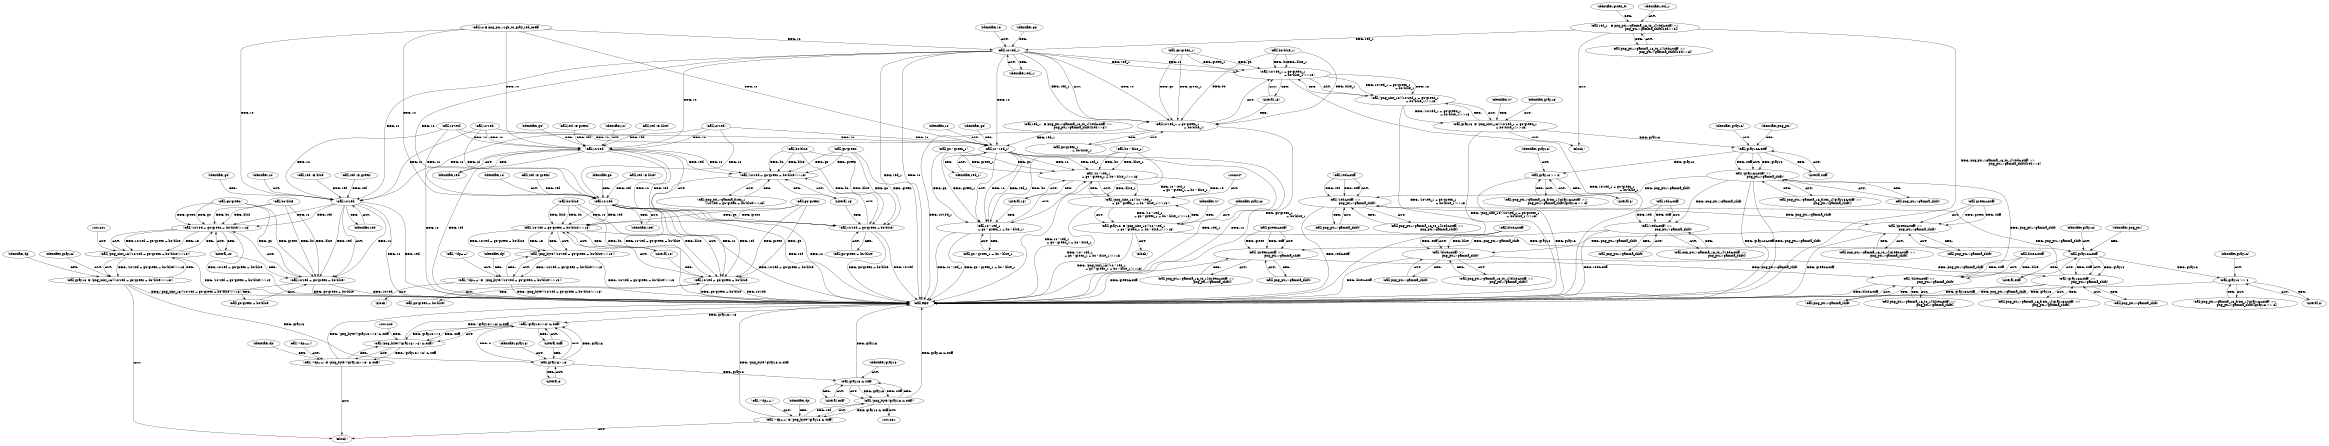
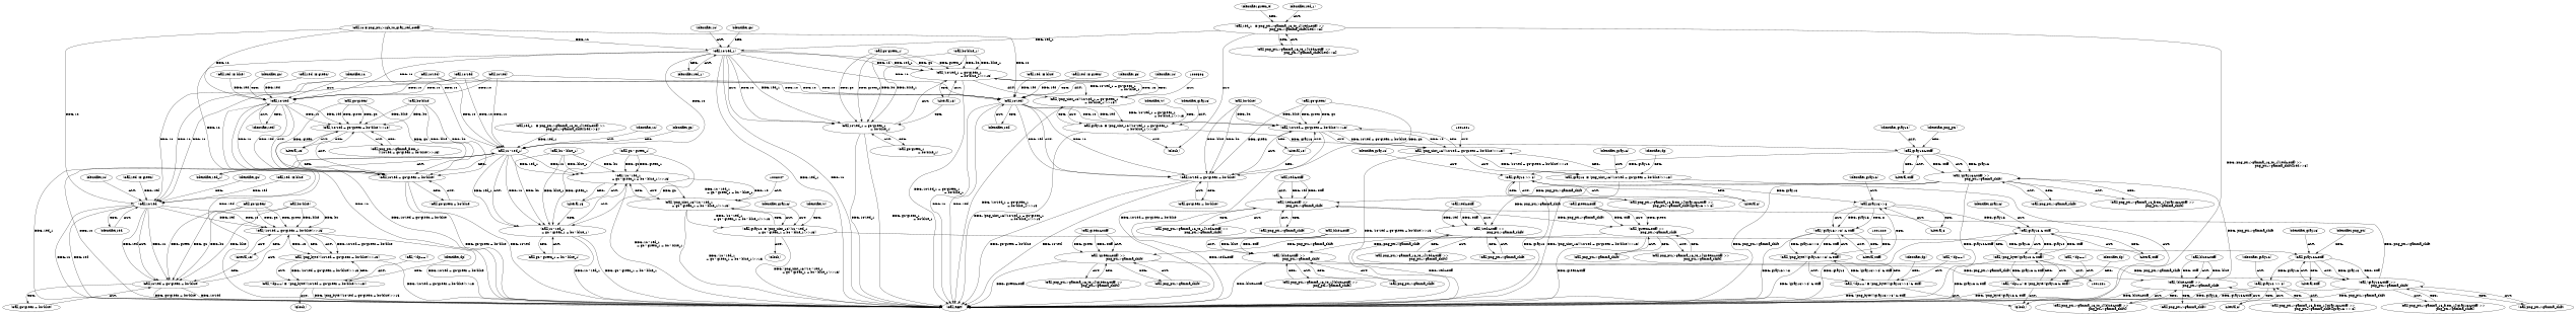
  digraph {
    n1 [label="(Call,red_1   = png_ptr->gamma_16_to_1[(red&0xff) >>\n                                  png_ptr->gamma_shift][red>>8])"]
    n2 [label="(Call,rc*red_1)"]
    n3 [label="(Block,)"]
    n4 [label="(Call,png_ptr->gamma_16_to_1[(red&0xff) >>\n                                  png_ptr->gamma_shift][red>>8])"]
    n5 [label="(Call,RET)"]
    n6 [label="(Call,(rc*red_1 + gc*green_1\n                                  + bc*blue_1)>>15)"]
    n7 [label="(Call,rc*red_1 + gc*green_1\n                                  + bc*blue_1)"]
    n8 [label="(Call,rc*red)"]
    n9 [label="(Call,rc*red)"]
    n10 [label="(Call,rc * red_1)"]
    n11 [label="(Call,rc*red)"]
    n12 [label="(Identifier,red_1)"]
    n13 [label="(Call,(png_uint_16)((rc*red_1 + gc*green_1\n                                  + bc*blue_1)>>15))"]
    n14 [label="(Literal,15)"]
    n15 [label="(Call,gc*green_1\n                                  + bc*blue_1)"]
    n16 [label="(Call,(rc*red + gc*green + bc*blue)>>15)"]
    n17 [label="(Call,rc*red + gc*green + bc*blue)"]
    n18 [label="(Identifier,red)"]
    n19 [label="(Call,(rc*red + gc*green + bc*blue)>>15)"]
    n20 [label="(Call,rc*red + gc*green + bc*blue)"]
    n21 [label="(Identifier,red)"]
    n22 [label="(Call,(rc * red_1\n                         + gc * green_1 + bc * blue_1)>>15)"]
    n23 [label="(Call,rc * red_1\n                         + gc * green_1 + bc * blue_1)"]
    n24 [label="(Identifier,red_1)"]
    n25 [label="(Call,(rc*red + gc*green + bc*blue)>>15)"]
    n26 [label="(Call,rc*red + gc*green + bc*blue)"]
    n27 [label="(Identifier,red)"]
    n28 [label="(Call,gray16  = (png_uint_16)((rc*red_1 + gc*green_1\n                                  + bc*blue_1)>>15))"]
    n29 [label="(Call,gray16&0xff)"]
    n30 [label="(Call,(gray16&0xff) >>\n                         png_ptr->gamma_shift)"]
    n31 [label="(Call,gray16 >> 8)"]
    n32 [label="(Literal,0xff)"]
    n33 [label="(Call,(red&0xff) >>\n                                  png_ptr->gamma_shift)"]
    n34 [label="(Call,(red&0xff) >>\n                         png_ptr->gamma_shift)"]
    n35 [label="(Call,png_ptr->gamma_16_from_1[(gray16&0xff) >>\n                         png_ptr->gamma_shift])"]
    n36 [label="(Call,png_ptr->gamma_shift)"]
    n37 [label="(Call,png_ptr->gamma_16_from_1[(gray16&0xff) >>\n                         png_ptr->gamma_shift][gray16 >> 8])"]
    n38 [label="(Literal,8)"]
    n39 [label="(Call,(green&0xff) >>\n                                  png_ptr->gamma_shift)"]
    n40 [label="(Call,png_ptr->gamma_shift)"]
    n41 [label="(Call,png_ptr->gamma_16_to_1[(red&0xff) >>\n                                  png_ptr->gamma_shift])"]
    n42 [label="(Call,(green&0xff) >>\n                         png_ptr->gamma_shift)"]
    n43 [label="(Call,png_ptr->gamma_16_to_1[(red&0xff) >>\n                         png_ptr->gamma_shift])"]
    n44 [label="(Call,png_ptr->gamma_shift)"]
    n45 [label="(Call,(blue&0xff) >>\n                                  png_ptr->gamma_shift)"]
    n46 [label="(Call,png_ptr->gamma_16_to_1[(green&0xff) >>\n                                  png_ptr->gamma_shift])"]
    n47 [label="(Call,png_ptr->gamma_shift)"]
    n48 [label="(Call,png_ptr->gamma_shift)"]
    n49 [label="(Call,png_ptr->gamma_16_to_1[(blue&0xff) >>\n                                  png_ptr->gamma_shift])"]
    n50 [label="(Call,(blue&0xff) >>\n                         png_ptr->gamma_shift)"]
    n51 [label="(Call,png_ptr->gamma_shift)"]
    n52 [label="(Call,png_ptr->gamma_16_to_1[(green&0xff) >>\n                         png_ptr->gamma_shift])"]
    n53 [label="(Call,(gray16&0xff) >>\n                         png_ptr->gamma_shift)"]
    n54 [label="(Call,png_ptr->gamma_shift)"]
    n55 [label="(Call,png_ptr->gamma_16_to_1[(blue&0xff) >>\n                         png_ptr->gamma_shift])"]
    n56 [label="(Call,png_ptr->gamma_shift)"]
    n57 [label="(Call,png_ptr->gamma_16_from_1[(gray16&0xff) >>\n                         png_ptr->gamma_shift])"]
    n58 [label="(Literal,15)"]
    n59 [label="(Call,png_ptr->gamma_from_1\n                             [(rc*red + gc*green + bc*blue)>>15])"]
    n60 [label="(Call,gc*green + bc*blue)"]
    n61 [label="(Call,(png_byte)((rc*red + gc*green + bc*blue)>>15))"]
    n62 [label="(Literal,15)"]
    n63 [label="(Call,gc*green + bc*blue)"]
    n64 [label="(Call,*(dp++) =  (png_byte)((rc*red + gc*green + bc*blue)>>15))"]
    n65 [label="(Block,)"]
    n66 [label="(Call,(png_uint_16)((rc * red_1\n                         + gc * green_1 + bc * blue_1)>>15))"]
    n67 [label="(Literal,15)"]
    n68 [label="(Call,gc * green_1 + bc * blue_1)"]
    n69 [label="(Call,gray16  = (png_uint_16)((rc * red_1\n                         + gc * green_1 + bc * blue_1)>>15))"]
    n70 [label="(Call,gray16&0xff)"]
    n71 [label="(Block,)"]
    n72 [label="(Call,gray16 >> 8)"]
    n73 [label="(Literal,0xff)"]
    n74 [label="(Call,png_ptr->gamma_16_from_1[(gray16&0xff) >>\n                         png_ptr->gamma_shift][gray16 >> 8])"]
    n75 [label="(Literal,8)"]
    n76 [label="(Call,(png_uint_16)((rc*red + gc*green + bc*blue)>>15))"]
    n77 [label="(Literal,15)"]
    n78 [label="(Call,gc*green + bc*blue)"]
    n79 [label="(Call,gray16  = (png_uint_16)((rc*red + gc*green + bc*blue)>>15))"]
    n80 [label="(Call,gray16>>8)"]
    n81 [label="(Block,)"]
    n82 [label="(Call,(gray16>>8) & 0xff)"]
    n83 [label="(Call,gray16 & 0xff)"]
    n84 [label="(Literal,8)"]
    n85 [label="(Call,(png_byte)((gray16>>8) & 0xff))"]
    n86 [label="(Literal,0xff)"]
    n87 [label="(Call,(png_byte)(gray16 & 0xff))"]
    n88 [label="(Literal,0xff)"]
    n89 [label="(Call,*(dp++) = (png_byte)((gray16>>8) & 0xff))"]
    n90 [label="(Call,*(dp++) = (png_byte)(gray16 & 0xff))"]
    1001231
    n92 [label="(Call,red_1   = png_ptr->gamma_16_to_1[(red&0xff) >>\n                         png_ptr->gamma_shift][red>>8])"]
    n93 [label="(Call,red != blue)"]
    n94 [label="(Call,gc*green)"]
    n95 [label="(Identifier,green_9)"]
    n96 [label="(Identifier,png_ptr)"]
    n97 [label="(Call,*(dp++))"]
    n98 [label="(Call,gc*green)"]
    n99 [label="(Call,bc*blue)"]
    n100 [label="(Identifier,gc)"]
    n101 [label="(Identifier,gc)"]
    n102 [label="(Call,rc*red)"]
    n103 [label="(Identifier,rc)"]
    n104 [label="(Call,bc * blue_1)"]
    n105 [label="(Call,gc*green)"]
    n106 [label="(Call,rc*red)"]
    n107 [label="(Call,gc*green_1)"]
    n108 [label="(Call,red&0xff)"]
    n109 [label="(Call,red != blue)"]
    n110 [label="(Identifier,dp)"]
    n111 [label="(Identifier,gray16)"]
    n112 [label="(Identifier,rc)"]
    n113 [label="(Call,bc*blue)"]
    n114 [label="(Identifier,rc)"]
    n115 [label="(Call,*(dp++))"]
    n116 [label="(Identifier,w)"]
    n117 [label="(Call,bc*blue)"]
    n118 [label="(Call,red != green)"]
    n119 [label="(Call,red != blue)"]
    n120 [label="(Identifier,w)"]
    n121 [label="(Call,green&0xff)"]
    n122 [label="(Call,red&0xff)"]
    n123 [label="(Call,red != green)"]
    n124 [label="(Identifier,gc)"]
    n125 [label="(Identifier,gray16)"]
    n126 [label="(Identifier,gray16)"]
    n127 [label="(Identifier,gc)"]
    n128 [label="(Identifier,gray16)"]
    n129 [label="(Identifier,gray16)"]
    n130 [label="(Identifier,gc)"]
    n131 [label="(Call,rc = png_ptr->rgb_to_gray_red_coeff)"]
    n132 [label="(Identifier,dp)"]
    n133 [label="(Identifier,png_ptr)"]
    n134 [label="(Identifier,dp)"]
    n135 [label="(Identifier,gray16)"]
    n136 [label="(Identifier,rc)"]
    n137 [label="(Call,bc*blue_1)"]
    n138 [label="(Call,gc * green_1)"]
    n139 [label="(Call,red != green)"]
    n140 [label="(Call,*(dp++))"]
    n141 [label="(Call,blue&0xff)"]
    n142 [label="(Call,rc*red)"]
    n143 [label="(Identifier,dp)"]
    n144 [label="(Identifier,gray16)"]
    n145 [label="(Identifier,gray16)"]
    n146 [label="(Call,green&0xff)"]
    n147 [label="(Call,blue&0xff)"]
    n148 [label="(Identifier,rc)"]
    n149 [label="(Identifier,red_1)"]
    n150 [label="(Identifier,gray16)"]
+   1000506
    n152 [label=1008047]
    1001201
    1001220
    n1 -> n2 [label="DDG: red_1"]
    n1 -> n3 [label="AST: "]
    n1 -> n4 [label="CFG: "]
    n1 -> n5 [label="DDG: png_ptr->gamma_16_to_1[(red&0xff) >>\n                                  png_ptr->gamma_shift][red>>8]"]
    n2 -> n5 [label="DDG: red_1"]
    n2 -> n5 [label="DDG: rc"]
    n2 -> n6 [label="DDG: rc"]
    n2 -> n6 [label="DDG: red_1"]
    n2 -> n7 [label="AST: "]
    n2 -> n7 [label="DDG: rc"]
    n2 -> n7 [label="DDG: red_1"]
    n2 -> n8 [label="DDG: rc"]
    n2 -> n9 [label="DDG: rc"]
    n2 -> n10 [label="DDG: rc"]
    n2 -> n11 [label="DDG: rc"]
    n2 -> n12 [label="CFG: "]
    n4 -> n1 [label="AST: "]
    n6 -> n5 [label="DDG: rc*red_1 + gc*green_1\n                                  + bc*blue_1"]
    n6 -> n13 [label="AST: "]
    n6 -> n13 [label="DDG: rc*red_1 + gc*green_1\n                                  + bc*blue_1"]
    n6 -> n13 [label="DDG: 15"]
    n6 -> n14 [label="CFG: "]
    n7 -> n5 [label="DDG: rc*red_1"]
    n7 -> n5 [label="DDG: gc*green_1\n                                  + bc*blue_1"]
    n7 -> n6 [label="AST: "]
    n7 -> n15 [label="CFG: "]
    n8 -> n5 [label="DDG: red"]
    n8 -> n5 [label="DDG: rc"]
    n8 -> n16 [label="DDG: rc"]
    n8 -> n16 [label="DDG: red"]
    n8 -> n17 [label="AST: "]
    n8 -> n17 [label="DDG: rc"]
    n8 -> n17 [label="DDG: red"]
    n8 -> n18 [label="CFG: "]
    n9 -> n5 [label="DDG: red"]
    n9 -> n5 [label="DDG: rc"]
    n9 -> n19 [label="DDG: rc"]
    n9 -> n19 [label="DDG: red"]
    n9 -> n20 [label="AST: "]
    n9 -> n20 [label="DDG: rc"]
    n9 -> n20 [label="DDG: red"]
    n9 -> n21 [label="CFG: "]
    n10 -> n5 [label="DDG: rc"]
    n10 -> n5 [label="DDG: red_1"]
    n10 -> n22 [label="DDG: rc"]
    n10 -> n22 [label="DDG: red_1"]
    n10 -> n23 [label="AST: "]
    n10 -> n23 [label="DDG: rc"]
    n10 -> n23 [label="DDG: red_1"]
    n10 -> n24 [label="CFG: "]
    n11 -> n5 [label="DDG: rc"]
    n11 -> n5 [label="DDG: red"]
    n11 -> n25 [label="DDG: rc"]
    n11 -> n25 [label="DDG: red"]
    n11 -> n26 [label="AST: "]
    n11 -> n26 [label="DDG: rc"]
    n11 -> n26 [label="DDG: red"]
    n11 -> n27 [label="CFG: "]
    n12 -> n2 [label="AST: "]
    n13 -> n5 [label="DDG: (rc*red_1 + gc*green_1\n                                  + bc*blue_1)>>15"]
    n13 -> n6 [label="CFG: "]
    n13 -> n28 [label="AST: "]
    n13 -> n28 [label="DDG: (rc*red_1 + gc*green_1\n                                  + bc*blue_1)>>15"]
    n14 -> n6 [label="AST: "]
    n14 -> n7 [label="CFG: "]
    n15 -> n7 [label="AST: "]
    n16 -> n5 [label="DDG: rc*red + gc*green + bc*blue"]
    n16 -> n58 [label="CFG: "]
    n16 -> n59 [label="AST: "]
    n17 -> n5 [label="DDG: gc*green + bc*blue"]
    n17 -> n5 [label="DDG: rc*red"]
    n17 -> n16 [label="AST: "]
    n17 -> n60 [label="CFG: "]
    n18 -> n8 [label="AST: "]
    n19 -> n5 [label="DDG: rc*red + gc*green + bc*blue"]
    n19 -> n61 [label="AST: "]
    n19 -> n61 [label="DDG: rc*red + gc*green + bc*blue"]
    n19 -> n61 [label="DDG: 15"]
    n19 -> n62 [label="CFG: "]
    n20 -> n5 [label="DDG: gc*green + bc*blue"]
    n20 -> n5 [label="DDG: rc*red"]
    n20 -> n19 [label="AST: "]
    n20 -> n63 [label="CFG: "]
    n21 -> n9 [label="AST: "]
    n22 -> n5 [label="DDG: rc * red_1\n                         + gc * green_1 + bc * blue_1"]
    n22 -> n66 [label="AST: "]
    n22 -> n66 [label="DDG: rc * red_1\n                         + gc * green_1 + bc * blue_1"]
    n22 -> n66 [label="DDG: 15"]
    n22 -> n67 [label="CFG: "]
    n23 -> n5 [label="DDG: rc * red_1"]
    n23 -> n5 [label="DDG: gc * green_1 + bc * blue_1"]
    n23 -> n22 [label="AST: "]
    n23 -> n68 [label="CFG: "]
    n24 -> n10 [label="AST: "]
    n25 -> n5 [label="DDG: rc*red + gc*green + bc*blue"]
    n25 -> n76 [label="AST: "]
    n25 -> n76 [label="DDG: rc*red + gc*green + bc*blue"]
    n25 -> n76 [label="DDG: 15"]
    n25 -> n77 [label="CFG: "]
    n26 -> n5 [label="DDG: rc*red"]
    n26 -> n5 [label="DDG: gc*green + bc*blue"]
    n26 -> n25 [label="AST: "]
    n26 -> n78 [label="CFG: "]
    n27 -> n11 [label="AST: "]
    n28 -> n3 [label="AST: "]
    n28 -> n5 [label="DDG: (png_uint_16)((rc*red_1 + gc*green_1\n                                  + bc*blue_1)>>15)"]
    n28 -> n13 [label="CFG: "]
    n28 -> n29 [label="DDG: gray16"]
    n29 -> n30 [label="AST: "]
    n29 -> n30 [label="DDG: gray16"]
    n29 -> n30 [label="DDG: 0xff"]
    n29 -> n31 [label="DDG: gray16"]
    n29 -> n32 [label="CFG: "]
    n30 -> n5 [label="DDG: gray16&0xff"]
    n30 -> n5 [label="DDG: png_ptr->gamma_shift"]
    n30 -> n33 [label="DDG: png_ptr->gamma_shift"]
    n30 -> n34 [label="DDG: png_ptr->gamma_shift"]
    n30 -> n35 [label="AST: "]
    n30 -> n36 [label="CFG: "]
    n31 -> n5 [label="DDG: gray16"]
    n31 -> n37 [label="AST: "]
    n31 -> n38 [label="CFG: "]
    n32 -> n29 [label="AST: "]
    n33 -> n5 [label="DDG: red&0xff"]
    n33 -> n39 [label="DDG: png_ptr->gamma_shift"]
    n33 -> n40 [label="CFG: "]
    n33 -> n41 [label="AST: "]
    n34 -> n5 [label="DDG: red&0xff"]
    n34 -> n42 [label="DDG: png_ptr->gamma_shift"]
    n34 -> n43 [label="AST: "]
    n34 -> n44 [label="CFG: "]
    n35 -> n30 [label="CFG: "]
    n36 -> n30 [label="AST: "]
    n37 -> n31 [label="CFG: "]
    n38 -> n31 [label="AST: "]
    n39 -> n5 [label="DDG: green&0xff"]
    n39 -> n45 [label="DDG: png_ptr->gamma_shift"]
    n39 -> n46 [label="AST: "]
    n39 -> n47 [label="CFG: "]
    n40 -> n33 [label="AST: "]
    n41 -> n33 [label="CFG: "]
    n42 -> n5 [label="DDG: green&0xff"]
    n42 -> n50 [label="DDG: png_ptr->gamma_shift"]
    n42 -> n51 [label="CFG: "]
    n42 -> n52 [label="AST: "]
    n43 -> n34 [label="CFG: "]
    n44 -> n34 [label="AST: "]
    n45 -> n5 [label="DDG: blue&0xff"]
    n45 -> n30 [label="DDG: png_ptr->gamma_shift"]
    n45 -> n48 [label="CFG: "]
    n45 -> n49 [label="AST: "]
    n46 -> n39 [label="CFG: "]
    n47 -> n39 [label="AST: "]
    n48 -> n45 [label="AST: "]
    n49 -> n45 [label="CFG: "]
    n50 -> n5 [label="DDG: blue&0xff"]
    n50 -> n53 [label="DDG: png_ptr->gamma_shift"]
    n50 -> n54 [label="CFG: "]
    n50 -> n55 [label="AST: "]
    n51 -> n42 [label="AST: "]
    n52 -> n42 [label="CFG: "]
    n53 -> n5 [label="DDG: png_ptr->gamma_shift"]
    n53 -> n5 [label="DDG: gray16&0xff"]
    n53 -> n34 [label="DDG: png_ptr->gamma_shift"]
    n53 -> n56 [label="CFG: "]
    n53 -> n57 [label="AST: "]
    n54 -> n50 [label="AST: "]
    n55 -> n50 [label="CFG: "]
    n56 -> n53 [label="AST: "]
    n57 -> n53 [label="CFG: "]
    n58 -> n16 [label="AST: "]
    n58 -> n17 [label="CFG: "]
    n59 -> n16 [label="CFG: "]
    n60 -> n17 [label="AST: "]
    n61 -> n5 [label="DDG: (rc*red + gc*green + bc*blue)>>15"]
    n61 -> n19 [label="CFG: "]
    n61 -> n64 [label="AST: "]
    n61 -> n64 [label="DDG: (rc*red + gc*green + bc*blue)>>15"]
    n62 -> n19 [label="AST: "]
    n62 -> n20 [label="CFG: "]
    n63 -> n20 [label="AST: "]
    n64 -> n5 [label="DDG: (png_byte)((rc*red + gc*green + bc*blue)>>15)"]
    n64 -> n61 [label="CFG: "]
    n64 -> n65 [label="AST: "]
    n66 -> n5 [label="DDG: (rc * red_1\n                         + gc * green_1 + bc * blue_1)>>15"]
    n66 -> n22 [label="CFG: "]
    n66 -> n69 [label="AST: "]
    n66 -> n69 [label="DDG: (rc * red_1\n                         + gc * green_1 + bc * blue_1)>>15"]
    n67 -> n22 [label="AST: "]
    n67 -> n23 [label="CFG: "]
    n68 -> n23 [label="AST: "]
    n69 -> n5 [label="DDG: (png_uint_16)((rc * red_1\n                         + gc * green_1 + bc * blue_1)>>15)"]
    n69 -> n66 [label="CFG: "]
    n69 -> n70 [label="DDG: gray16"]
    n69 -> n71 [label="AST: "]
    n70 -> n53 [label="AST: "]
    n70 -> n53 [label="DDG: gray16"]
    n70 -> n53 [label="DDG: 0xff"]
    n70 -> n72 [label="DDG: gray16"]
    n70 -> n73 [label="CFG: "]
    n72 -> n5 [label="DDG: gray16"]
    n72 -> n74 [label="AST: "]
    n72 -> n75 [label="CFG: "]
    n73 -> n70 [label="AST: "]
    n74 -> n72 [label="CFG: "]
    n75 -> n72 [label="AST: "]
    n76 -> n5 [label="DDG: (rc*red + gc*green + bc*blue)>>15"]
    n76 -> n25 [label="CFG: "]
    n76 -> n79 [label="AST: "]
    n76 -> n79 [label="DDG: (rc*red + gc*green + bc*blue)>>15"]
    n77 -> n25 [label="AST: "]
    n77 -> n26 [label="CFG: "]
    n78 -> n26 [label="AST: "]
    n79 -> n5 [label="DDG: (png_uint_16)((rc*red + gc*green + bc*blue)>>15)"]
    n79 -> n76 [label="CFG: "]
    n79 -> n80 [label="DDG: gray16"]
    n79 -> n81 [label="AST: "]
    n80 -> n82 [label="AST: "]
    n80 -> n82 [label="DDG: gray16"]
    n80 -> n82 [label="DDG: 8"]
    n80 -> n83 [label="DDG: gray16"]
    n80 -> n84 [label="CFG: "]
-   n5 -> n82 [label="DDG: gray16>>8"]
+   n82 -> n5 [label="DDG: gray16>>8"]
    n82 -> n85 [label="AST: "]
    n82 -> n85 [label="DDG: gray16>>8"]
    n82 -> n85 [label="DDG: 0xff"]
    n82 -> n86 [label="CFG: "]
    n83 -> n5 [label="DDG: gray16"]
    n83 -> n87 [label="AST: "]
    n83 -> n87 [label="DDG: gray16"]
    n83 -> n87 [label="DDG: 0xff"]
    n83 -> n88 [label="CFG: "]
    n84 -> n80 [label="AST: "]
    n85 -> n5 [label="DDG: (gray16>>8) & 0xff"]
    n85 -> n89 [label="AST: "]
    n85 -> n89 [label="DDG: (gray16>>8) & 0xff"]
    n86 -> n80 [label="CFG: "]
    n86 -> n82 [label="AST: "]
    n87 -> n5 [label="DDG: gray16 & 0xff"]
    n87 -> n83 [label="CFG: "]
    n87 -> n90 [label="AST: "]
    n87 -> n90 [label="DDG: gray16 & 0xff"]
    n87 -> 1001231 [label="AST: "]
    n88 -> n83 [label="AST: "]
    n89 -> n5 [label="DDG: (png_byte)((gray16>>8) & 0xff)"]
    n89 -> n81 [label="AST: "]
    n89 -> n85 [label="CFG: "]
    n90 -> n5 [label="DDG: (png_byte)(gray16 & 0xff)"]
    n90 -> n81 [label="AST: "]
-   n90 -> n87 [label="DDG: red"]
+   n90 -> n87 [label="CFG: "]
    n92 -> n10 [label="DDG: red_1"]
    n93 -> n11 [label="DDG: red"]
    n94 -> n19 [label="DDG: gc"]
    n94 -> n19 [label="DDG: green"]
    n94 -> n20 [label="DDG: gc"]
    n94 -> n20 [label="DDG: green"]
    n95 -> n1 [label="CFG: "]
    n96 -> n70 [label="CFG: "]
    n97 -> n64 [label="AST: "]
    n98 -> n25 [label="DDG: gc"]
    n98 -> n25 [label="DDG: green"]
    n98 -> n26 [label="DDG: gc"]
    n98 -> n26 [label="DDG: green"]
    n99 -> n25 [label="DDG: bc"]
    n99 -> n25 [label="DDG: blue"]
    n99 -> n26 [label="DDG: bc"]
    n99 -> n26 [label="DDG: blue"]
    n100 -> n2 [label="CFG: "]
    n101 -> n9 [label="CFG: "]
    n102 -> n8 [label="DDG: rc"]
    n102 -> n9 [label="DDG: rc"]
    n102 -> n10 [label="DDG: rc"]
    n102 -> n11 [label="DDG: rc"]
    n103 -> n2 [label="AST: "]
    n104 -> n22 [label="DDG: bc"]
    n104 -> n22 [label="DDG: blue_1"]
    n104 -> n23 [label="DDG: bc"]
    n104 -> n23 [label="DDG: blue_1"]
    n105 -> n16 [label="DDG: gc"]
    n105 -> n16 [label="DDG: green"]
    n105 -> n17 [label="DDG: gc"]
    n105 -> n17 [label="DDG: green"]
    n106 -> n8 [label="DDG: rc"]
    n106 -> n9 [label="DDG: rc"]
    n106 -> n10 [label="DDG: rc"]
    n106 -> n11 [label="DDG: rc"]
    n107 -> n6 [label="DDG: gc"]
    n107 -> n6 [label="DDG: green_1"]
    n107 -> n7 [label="DDG: gc"]
    n107 -> n7 [label="DDG: green_1"]
    n108 -> n33 [label="AST: "]
    n108 -> n33 [label="DDG: red"]
    n108 -> n33 [label="DDG: 0xff"]
    n109 -> n9 [label="DDG: red"]
    n110 -> n64 [label="CFG: "]
    n111 -> n72 [label="AST: "]
    n112 -> n10 [label="AST: "]
    n113 -> n19 [label="DDG: bc"]
    n113 -> n19 [label="DDG: blue"]
    n113 -> n20 [label="DDG: bc"]
    n113 -> n20 [label="DDG: blue"]
    n114 -> n9 [label="AST: "]
    n115 -> n90 [label="AST: "]
    n116 -> n28 [label="CFG: "]
    n117 -> n16 [label="DDG: bc"]
    n117 -> n16 [label="DDG: blue"]
    n117 -> n17 [label="DDG: bc"]
    n117 -> n17 [label="DDG: blue"]
    n118 -> n9 [label="DDG: red"]
    n119 -> n8 [label="DDG: red"]
    n120 -> n69 [label="CFG: "]
    n121 -> n39 [label="AST: "]
    n121 -> n39 [label="DDG: green"]
    n121 -> n39 [label="DDG: 0xff"]
    n122 -> n34 [label="AST: "]
    n122 -> n34 [label="DDG: red"]
    n122 -> n34 [label="DDG: 0xff"]
    n123 -> n11 [label="DDG: red"]
    n124 -> n11 [label="CFG: "]
    n125 -> n29 [label="AST: "]
    n126 -> n31 [label="AST: "]
    n127 -> n10 [label="CFG: "]
    n128 -> n83 [label="AST: "]
    n129 -> n69 [label="AST: "]
    n130 -> n8 [label="CFG: "]
    n131 -> n2 [label="DDG: rc"]
    n131 -> n8 [label="DDG: rc"]
    n131 -> n9 [label="DDG: rc"]
    n131 -> n10 [label="DDG: rc"]
    n131 -> n11 [label="DDG: rc"]
    n132 -> n89 [label="CFG: "]
    n133 -> n29 [label="CFG: "]
    n134 -> n90 [label="CFG: "]
    n135 -> n79 [label="AST: "]
    n136 -> n11 [label="AST: "]
    n137 -> n6 [label="DDG: bc"]
    n137 -> n6 [label="DDG: blue_1"]
    n137 -> n7 [label="DDG: bc"]
    n137 -> n7 [label="DDG: blue_1"]
    n138 -> n22 [label="DDG: gc"]
    n138 -> n22 [label="DDG: green_1"]
    n138 -> n23 [label="DDG: gc"]
    n138 -> n23 [label="DDG: green_1"]
    n139 -> n8 [label="DDG: red"]
    n140 -> n89 [label="AST: "]
    n141 -> n50 [label="AST: "]
    n141 -> n50 [label="DDG: blue"]
    n141 -> n50 [label="DDG: 0xff"]
    n142 -> n8 [label="DDG: rc"]
    n142 -> n9 [label="DDG: rc"]
    n142 -> n10 [label="DDG: rc"]
    n142 -> n11 [label="DDG: rc"]
    n143 -> n79 [label="CFG: "]
    n144 -> n80 [label="AST: "]
    n145 -> n28 [label="AST: "]
    n146 -> n42 [label="AST: "]
    n146 -> n42 [label="DDG: green"]
    n146 -> n42 [label="DDG: 0xff"]
    n147 -> n45 [label="AST: "]
    n147 -> n45 [label="DDG: blue"]
    n147 -> n45 [label="DDG: 0xff"]
    n148 -> n8 [label="AST: "]
    n149 -> n1 [label="AST: "]
    n150 -> n70 [label="AST: "]
+   1000506 -> n13 [label="AST: "]
    n152 -> n66 [label="AST: "]
    1001201 -> n76 [label="AST: "]
    1001220 -> n85 [label="DDG: "]
  }
